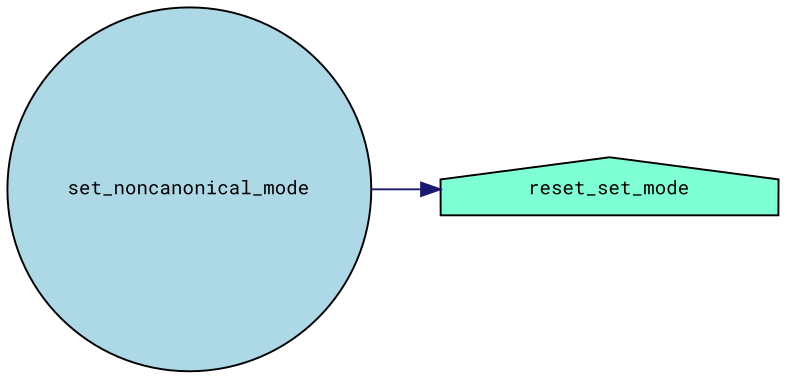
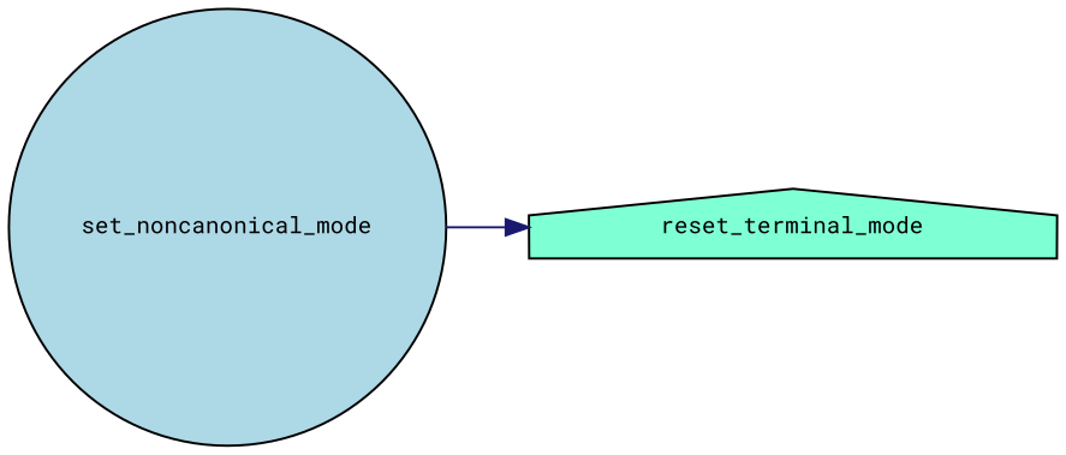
  digraph {
    rankdir=LR
    fontname="Roboto Mono"
    node [color=black fontname="Roboto Mono" fontsize=10 style=filled]
    n1 [fillcolor=lightblue fontcolor=black height=0.2 label=set_noncanonical_mode shape=circle width=0.4]
-   n2 [fillcolor=aquamarine height=0.2 label=reset_set_mode shape=house width=0.4]
+   n2 [fillcolor=aquamarine height=0.2 label=reset_terminal_mode shape=house width=0.4]
    n1 -> n2 [color=midnightblue fontname="Roboto Mono" fontsize=10 labelfontname=Helvetica labelfontsize=10 style=solid]
  }
